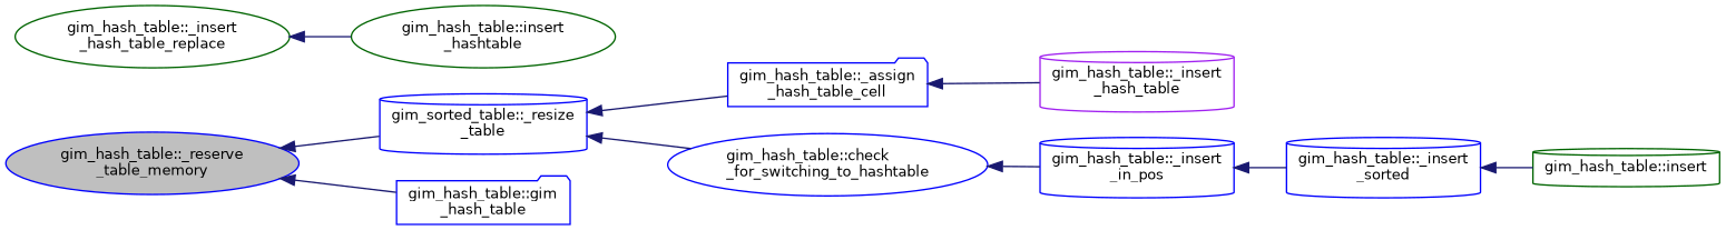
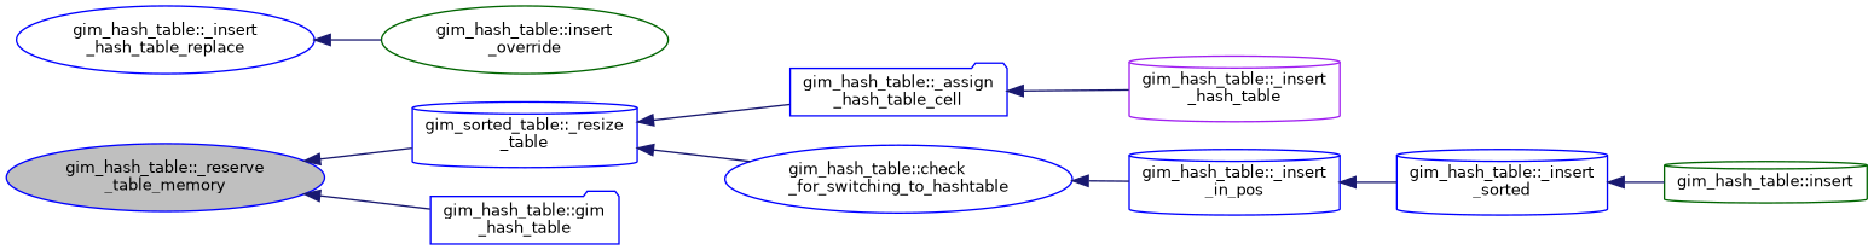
  digraph {
    rankdir=LR
    node [color=blue fillcolor=white fontname=Helvetica fontsize=10 shape=cylinder style=filled]
    edge [color=midnightblue dir=back fontname=Helvetica fontsize=10 labelfontname=Helvetica labelfontsize=10 style=solid]
    n1 [fillcolor=grey75 fontcolor=black height=0.2 label="gim_hash_table::_reserve\l_table_memory" shape=ellipse width=0.4]
    n2 [height=0.2 label="gim_sorted_table::_resize\l_table" width=0.4]
    n3 [height=0.2 label="gim_hash_table::gim\l_hash_table" shape=folder width=0.4]
    n4 [height=0.2 label="gim_hash_table::_assign\l_hash_table_cell" shape=folder width=0.4]
    n5 [height=0.2 label="gim_hash_table::check\l_for_switching_to_hashtable" shape=ellipse width=0.4]
    n6 [color=purple height=0.2 label="gim_hash_table::_insert\l_hash_table" width=0.4]
    n7 [height=0.2 label="gim_hash_table::_insert\l_in_pos" width=0.4]
-   n8 [color=darkgreen height=0.2 label="gim_hash_table::_insert\l_hash_table_replace" shape=ellipse width=0.4]
-   n9 [color=darkgreen height=0.2 label="gim_hash_table::insert\l_hashtable" shape=ellipse width=0.4]
+   n8 [height=0.2 label="gim_hash_table::_insert\l_hash_table_replace" shape=ellipse width=0.4]
+   n9 [color=darkgreen height=0.2 label="gim_hash_table::insert\l_override" shape=ellipse width=0.4]
    n10 [color=darkgreen height=0.2 label="gim_hash_table::insert" width=0.4]
    n11 [height=0.2 label="gim_hash_table::_insert\l_sorted" width=0.4]
    n1 -> n2
    n1 -> n3
    n2 -> n4
    n2 -> n5
    n4 -> n6
    n5 -> n7
    n7 -> n11
    n8 -> n9
    n11 -> n10
  }
